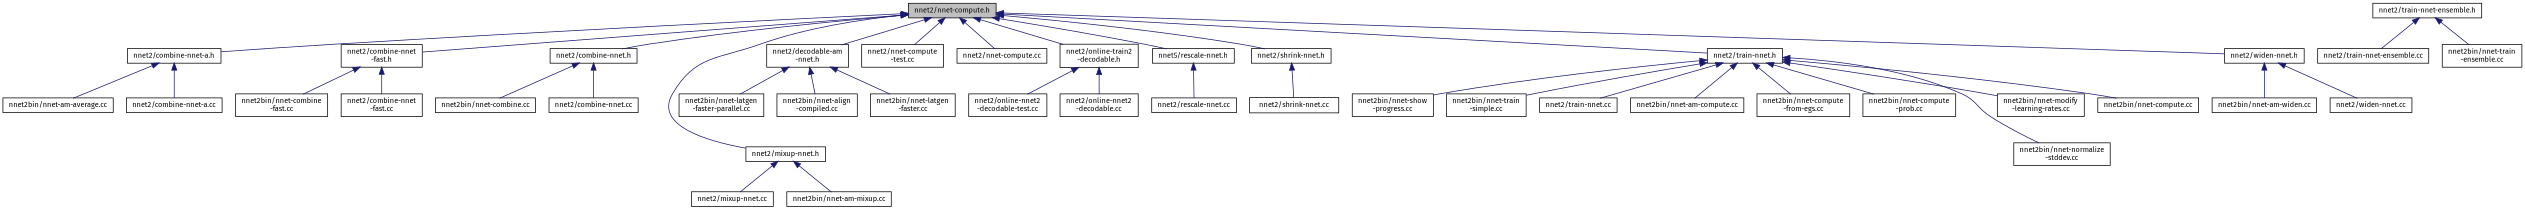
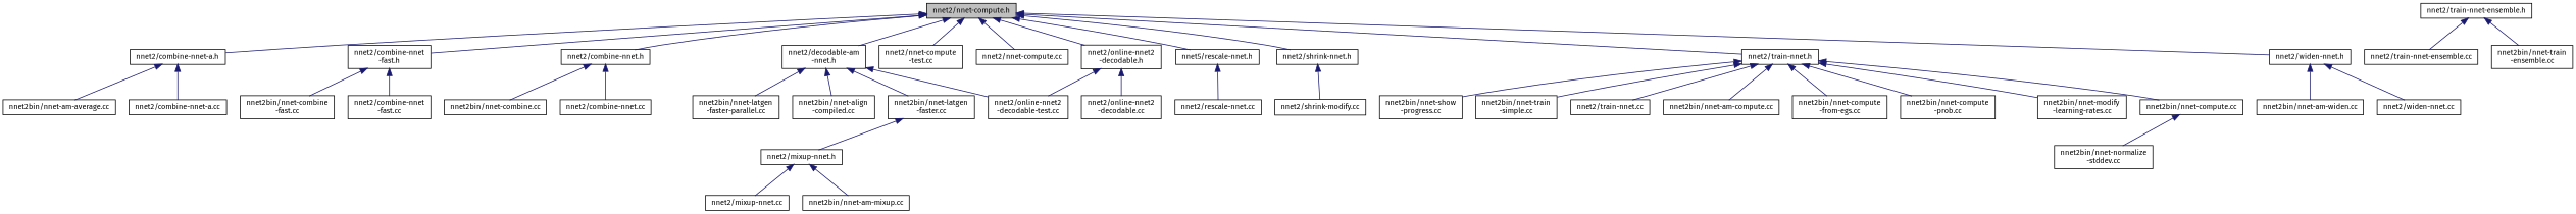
  digraph {
    fontname="Fira Sans"
    node [color=black fillcolor=white fontname="Fira Sans" fontsize=10 shape=record style=filled]
    edge [color=midnightblue dir=back fontname="Fira Sans" fontsize=10 labelfontname=Helvetica labelfontsize=10 style=solid]
    n1 [fillcolor=grey75 fontcolor=black height=0.2 label="nnet2/nnet-compute.h" width=0.4]
    n2 [height=0.2 label="nnet2/combine-nnet-a.h" width=0.4]
    n3 [height=0.2 label="nnet2/combine-nnet\l-fast.h" width=0.4]
    n4 [height=0.2 label="nnet2/combine-nnet.h" width=0.4]
    n5 [height=0.2 label="nnet2/decodable-am\l-nnet.h" width=0.4]
    n6 [height=0.2 label="nnet2/mixup-nnet.h" width=0.4]
    n7 [height=0.2 label="nnet2/nnet-compute\l-test.cc" width=0.4]
    n8 [height=0.2 label="nnet2/nnet-compute.cc" width=0.4]
-   n9 [height=0.2 label="nnet2/online-train2\l-decodable.h" width=0.4]
+   n9 [height=0.2 label="nnet2/online-nnet2\l-decodable.h" width=0.4]
    n10 [height=0.2 label="nnet5/rescale-nnet.h" width=0.4]
    n11 [height=0.2 label="nnet2/shrink-nnet.h" width=0.4]
    n12 [height=0.2 label="nnet2/train-nnet.h" width=0.4]
    n13 [height=0.2 label="nnet2/widen-nnet.h" width=0.4]
    n14 [height=0.2 label="nnet2/combine-nnet-a.cc" width=0.4]
    n15 [height=0.2 label="nnet2bin/nnet-am-average.cc" width=0.4]
    n16 [height=0.2 label="nnet2/combine-nnet\l-fast.cc" width=0.4]
    n17 [height=0.2 label="nnet2bin/nnet-combine\l-fast.cc" width=0.4]
    n18 [height=0.2 label="nnet2/combine-nnet.cc" width=0.4]
    n19 [height=0.2 label="nnet2bin/nnet-combine.cc" width=0.4]
    n20 [height=0.2 label="nnet2/online-nnet2\l-decodable-test.cc" width=0.4]
    n21 [height=0.2 label="nnet2bin/nnet-align\l-compiled.cc" width=0.4]
    n22 [height=0.2 label="nnet2bin/nnet-latgen\l-faster-parallel.cc" width=0.4]
    n23 [height=0.2 label="nnet2bin/nnet-latgen\l-faster.cc" width=0.4]
    n24 [height=0.2 label="nnet2/mixup-nnet.cc" width=0.4]
    n25 [height=0.2 label="nnet2bin/nnet-am-mixup.cc" width=0.4]
    n26 [height=0.2 label="nnet2/online-nnet2\l-decodable.cc" width=0.4]
    n27 [height=0.2 label="nnet2/rescale-nnet.cc" width=0.4]
-   n28 [height=0.2 label="nnet2/shrink-nnet.cc" width=0.4]
+   n28 [height=0.2 label="nnet2/shrink-modify.cc" width=0.4]
    n29 [height=0.2 label="nnet2/train-nnet-ensemble.h" width=0.4]
    n30 [height=0.2 label="nnet2/train-nnet-ensemble.cc" width=0.4]
    n31 [height=0.2 label="nnet2bin/nnet-train\l-ensemble.cc" width=0.4]
    n32 [height=0.2 label="nnet2/train-nnet.cc" width=0.4]
    n33 [height=0.2 label="nnet2bin/nnet-am-compute.cc" width=0.4]
    n34 [height=0.2 label="nnet2bin/nnet-compute\l-from-egs.cc" width=0.4]
    n35 [height=0.2 label="nnet2bin/nnet-compute\l-prob.cc" width=0.4]
    n36 [height=0.2 label="nnet2bin/nnet-compute.cc" width=0.4]
    n37 [height=0.2 label="nnet2bin/nnet-modify\l-learning-rates.cc" width=0.4]
    n38 [height=0.2 label="nnet2bin/nnet-normalize\l-stddev.cc" width=0.4]
    n39 [height=0.2 label="nnet2bin/nnet-show\l-progress.cc" width=0.4]
    n40 [height=0.2 label="nnet2bin/nnet-train\l-simple.cc" width=0.4]
    n41 [height=0.2 label="nnet2/widen-nnet.cc" width=0.4]
    n42 [height=0.2 label="nnet2bin/nnet-am-widen.cc" width=0.4]
    n1 -> n2
    n1 -> n3
    n1 -> n4
    n1 -> n5
-   n1 -> n6
+   n23 -> n6
    n1 -> n7
    n1 -> n8
    n1 -> n9
    n1 -> n10
    n1 -> n11
    n1 -> n12
    n1 -> n13
    n2 -> n14
    n2 -> n15
    n3 -> n16
    n3 -> n17
    n4 -> n18
    n4 -> n19
+   n5 -> n20
    n5 -> n21
    n5 -> n22
    n5 -> n23
    n6 -> n24
    n6 -> n25
    n9 -> n20
    n9 -> n26
    n10 -> n27
    n11 -> n28
    n12 -> n32
    n12 -> n33
    n12 -> n34
    n12 -> n35
    n12 -> n36
    n12 -> n37
-   n12 -> n38
+   n36 -> n38
    n12 -> n39
    n12 -> n40
    n13 -> n41
    n13 -> n42
    n29 -> n30
    n29 -> n31
  }
